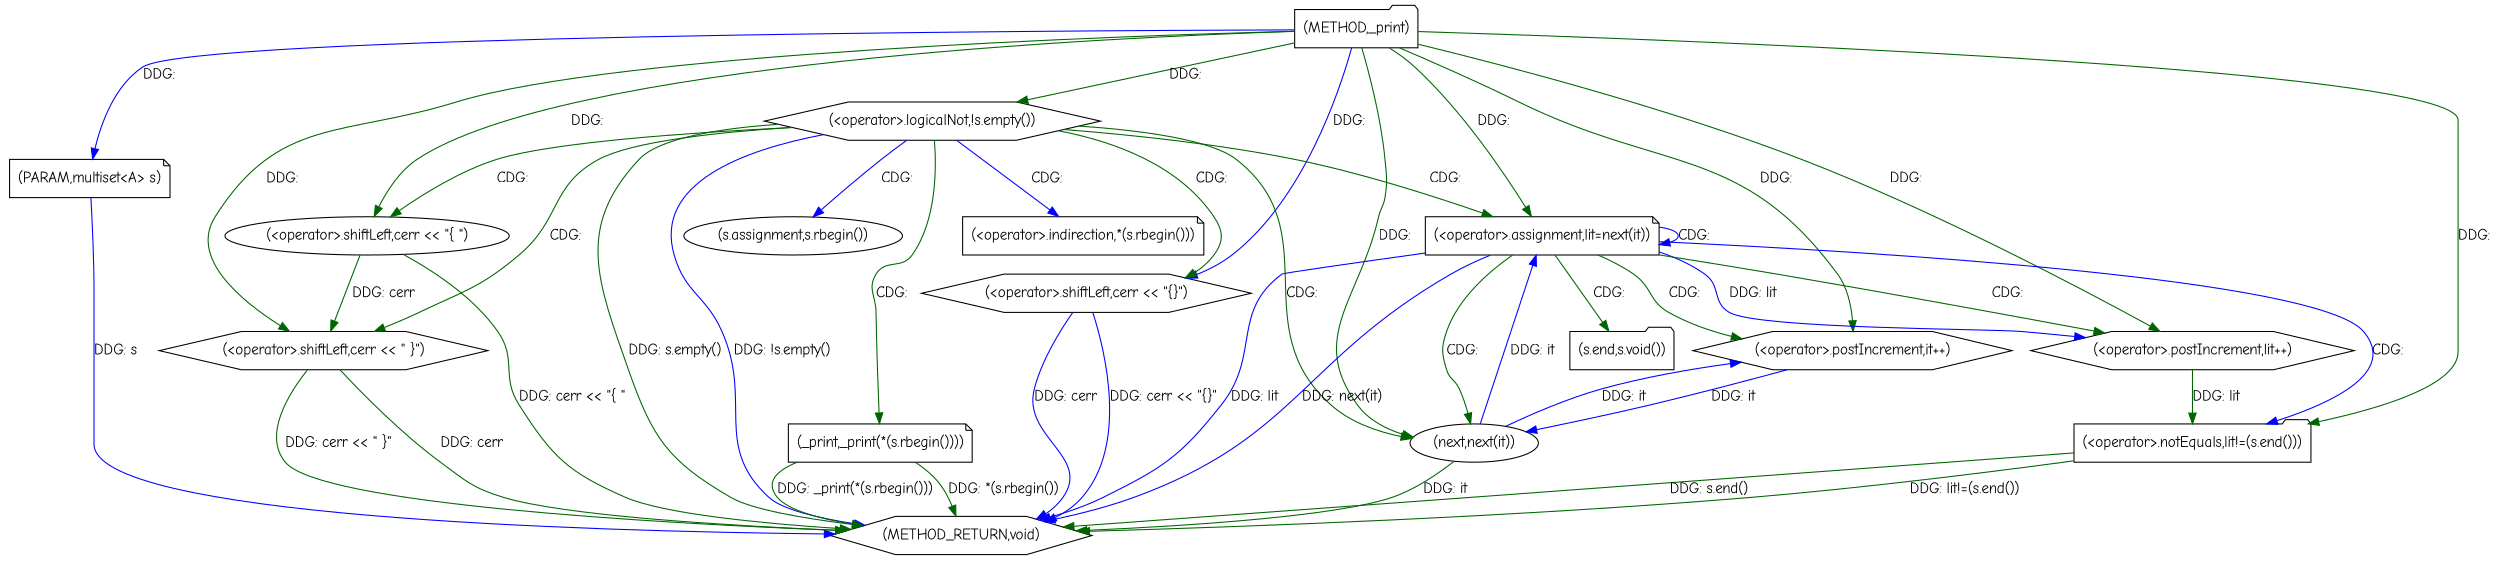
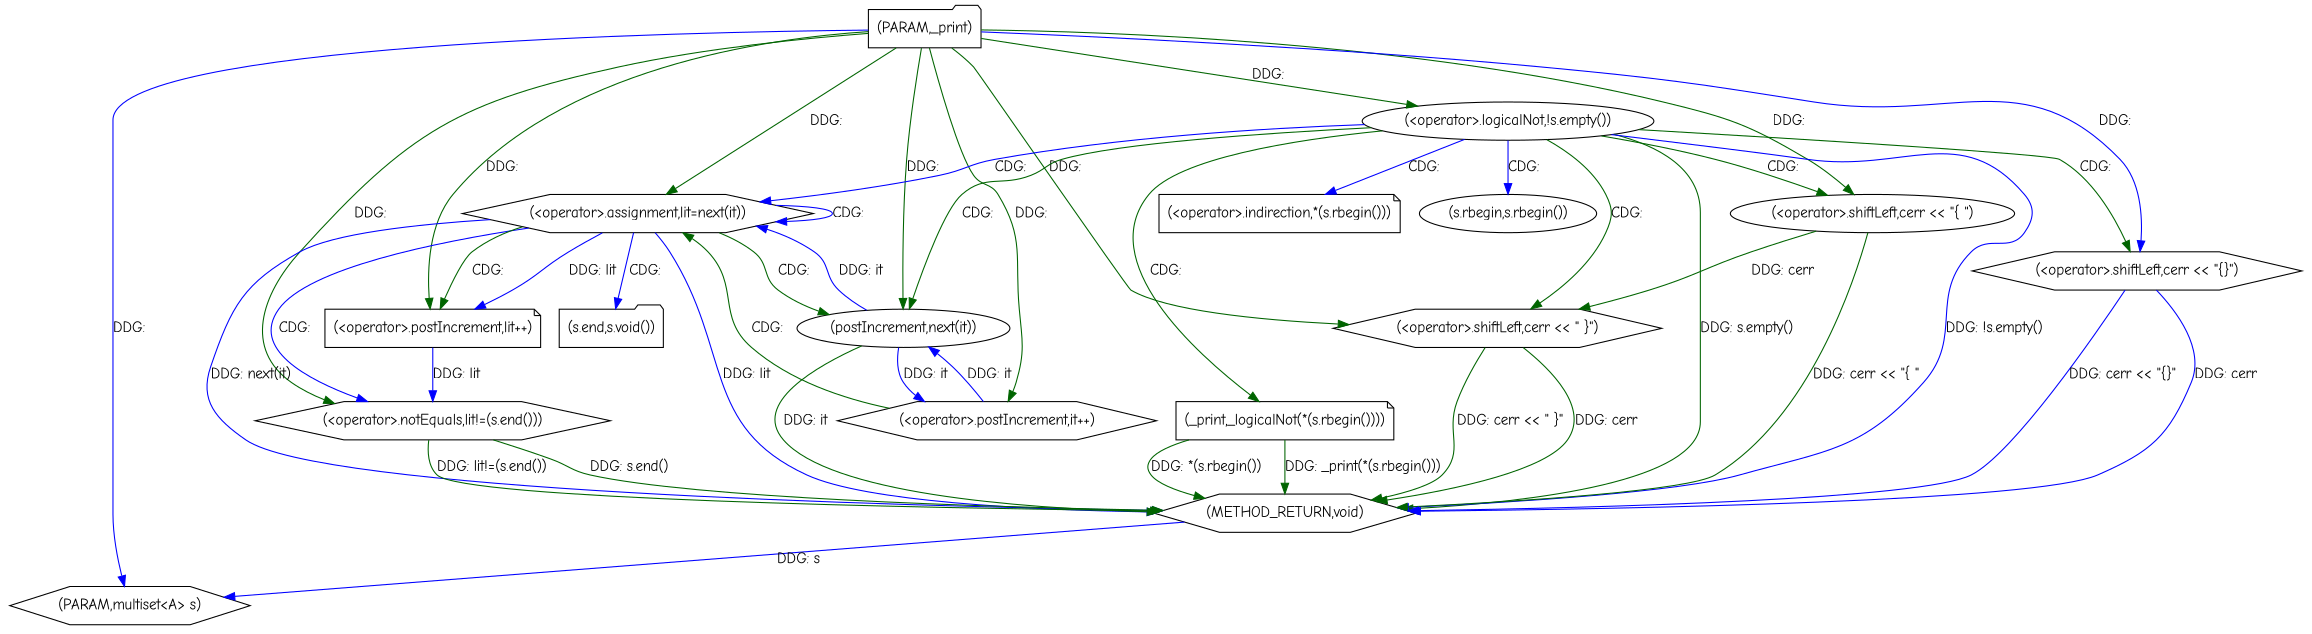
  digraph {
    fontname="Comic Neue"
    node [fontname="Comic Neue" shape=hexagon]
    edge [color=darkgreen fontname="Comic Neue"]
-   n1 [label="(METHOD,_print)" shape=folder]
-   n2 [label="(PARAM,multiset<A> s)" shape=note]
-   n3 [label="(<operator>.logicalNot,!s.empty())"]
+   n1 [label="(PARAM,_print)" shape=folder]
+   n2 [label="(PARAM,multiset<A> s)"]
+   n3 [label="(<operator>.logicalNot,!s.empty())" shape=ellipse]
    n4 [label="(<operator>.shiftLeft,cerr << \"{ \")" shape=ellipse]
    n5 [label="(<operator>.shiftLeft,cerr << \" }\")"]
-   n6 [label="(<operator>.assignment,lit=next(it))" shape=note]
-   n7 [label="(<operator>.notEquals,lit!=(s.end()))" shape=folder]
+   n6 [label="(<operator>.assignment,lit=next(it))"]
+   n7 [label="(<operator>.notEquals,lit!=(s.end()))"]
    n8 [label="(<operator>.shiftLeft,cerr << \"{}\")"]
    n9 [label="(<operator>.postIncrement,it++)"]
-   n10 [label="(<operator>.postIncrement,lit++)"]
-   n11 [label="(next,next(it))" shape=ellipse]
+   n10 [label="(<operator>.postIncrement,lit++)" shape=note]
+   n11 [label="(postIncrement,next(it))" shape=ellipse]
    n12 [label="(METHOD_RETURN,void)"]
-   n13 [label="(_print,_print(*(s.rbegin())))" shape=note]
+   n13 [label="(_print,_logicalNot(*(s.rbegin())))" shape=note]
    n14 [label="(<operator>.indirection,*(s.rbegin()))" shape=note]
-   n15 [label="(s.assignment,s.rbegin())" shape=ellipse]
+   n15 [label="(s.rbegin,s.rbegin())" shape=ellipse]
    n16 [label="(s.end,s.void())" shape=folder]
    n1 -> n2 [color=blue label="DDG: "]
    n1 -> n3 [label="DDG: "]
    n1 -> n4 [label="DDG: "]
    n1 -> n5 [label="DDG: "]
    n1 -> n6 [label="DDG: "]
    n1 -> n7 [label="DDG: "]
    n1 -> n8 [color=blue label="DDG: "]
    n1 -> n9 [label="DDG: "]
    n1 -> n10 [label="DDG: "]
    n1 -> n11 [label="DDG: "]
-   n2 -> n12 [color=blue label="DDG: s"]
+   n12 -> n2 [color=blue label="DDG: s"]
    n3 -> n4 [label="CDG: "]
    n3 -> n5 [label="CDG: "]
-   n3 -> n6 [label="CDG: "]
+   n3 -> n6 [color=blue label="CDG: "]
    n3 -> n8 [label="CDG: "]
    n3 -> n11 [label="CDG: "]
    n3 -> n12 [label="DDG: s.empty()"]
    n3 -> n12 [color=blue label="DDG: !s.empty()"]
    n3 -> n13 [label="CDG: "]
    n3 -> n14 [color=blue label="CDG: "]
    n3 -> n15 [color=blue label="CDG: "]
    n4 -> n5 [label="DDG: cerr"]
    n4 -> n12 [label="DDG: cerr << \"{ \""]
    n5 -> n12 [label="DDG: cerr"]
    n5 -> n12 [label="DDG: cerr << \" }\""]
    n6 -> n6 [color=blue label="CDG: "]
    n6 -> n7 [color=blue label="CDG: "]
-   n6 -> n9 [label="CDG: "]
+   n9 -> n6 [label="CDG: "]
    n6 -> n10 [color=blue label="DDG: lit"]
    n6 -> n10 [label="CDG: "]
    n6 -> n11 [label="CDG: "]
    n6 -> n12 [color=blue label="DDG: lit"]
    n6 -> n12 [color=blue label="DDG: next(it)"]
-   n6 -> n16 [label="CDG: "]
+   n6 -> n16 [color=blue label="CDG: "]
    n7 -> n12 [label="DDG: s.end()"]
    n7 -> n12 [label="DDG: lit!=(s.end())"]
    n8 -> n12 [color=blue label="DDG: cerr"]
    n8 -> n12 [color=blue label="DDG: cerr << \"{}\""]
    n9 -> n11 [color=blue label="DDG: it"]
-   n10 -> n7 [label="DDG: lit"]
+   n10 -> n7 [color=blue label="DDG: lit"]
    n11 -> n6 [color=blue label="DDG: it"]
    n11 -> n9 [color=blue label="DDG: it"]
    n11 -> n12 [label="DDG: it"]
    n13 -> n12 [label="DDG: *(s.rbegin())"]
    n13 -> n12 [label="DDG: _print(*(s.rbegin()))"]
  }
